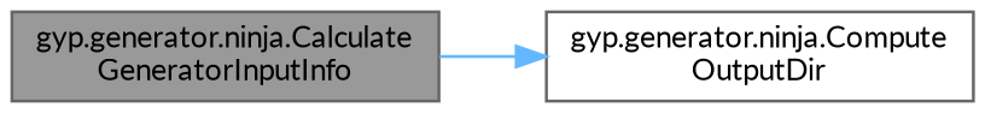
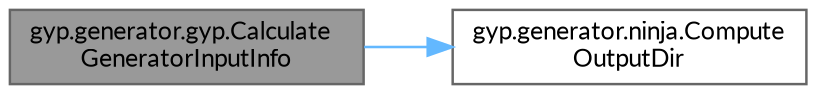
  digraph {
    rankdir=LR
    fontname=Lato
    node [fontname=Lato fontsize=10 shape=box style=filled]
-   n1 [color=gray40 fillcolor=grey60 fontcolor=black height=0.2 label="gyp.generator.ninja.Calculate\lGeneratorInputInfo" width=0.4]
+   n1 [color=gray40 fillcolor=grey60 fontcolor=black height=0.2 label="gyp.generator.gyp.Calculate\lGeneratorInputInfo" width=0.4]
    n2 [color=grey40 fillcolor=white height=0.2 label="gyp.generator.ninja.Compute\lOutputDir" width=0.4]
    n1 -> n2 [color=steelblue1 fontname=Lato fontsize=10 labelfontname=Helvetica labelfontsize=10 style=solid]
  }
